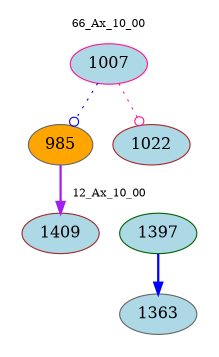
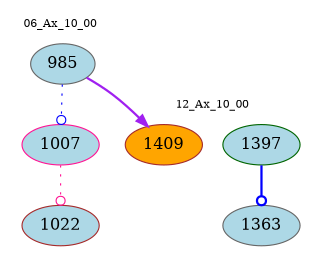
  digraph {
    node [color=gray40 fillcolor=lightblue style=filled]
    edge [arrowhead=normal color=blue style=bold]
    n1 [color=darkgreen label=1397]
    n2 [label=1363]
-   n3 [color=brown label=1409]
+   n3 [color=brown fillcolor=orange label=1409]
    n4 [color=deeppink label=1007]
-   n5 [fillcolor=orange label=985]
+   n5 [label=985]
    n6 [color=brown label=1022]
    subgraph cluster_1 {
      color=white
      fontsize=10
      label="12_Ax_10_00"
      n1
      n2
      n3
    }
    subgraph cluster_2 {
      color=white
      fontsize=10
-     label="66_Ax_10_00"
+     label="06_Ax_10_00"
      n4
      n5
      n6
    }
-   n1 -> n2
-   n4 -> n5 [arrowhead=odot style=dotted]
+   n1 -> n2 [arrowhead=odot]
+   n5 -> n4 [arrowhead=odot style=dotted]
    n4 -> n6 [arrowhead=odot color=deeppink style=dotted]
    n5 -> n3 [color=purple]
  }
